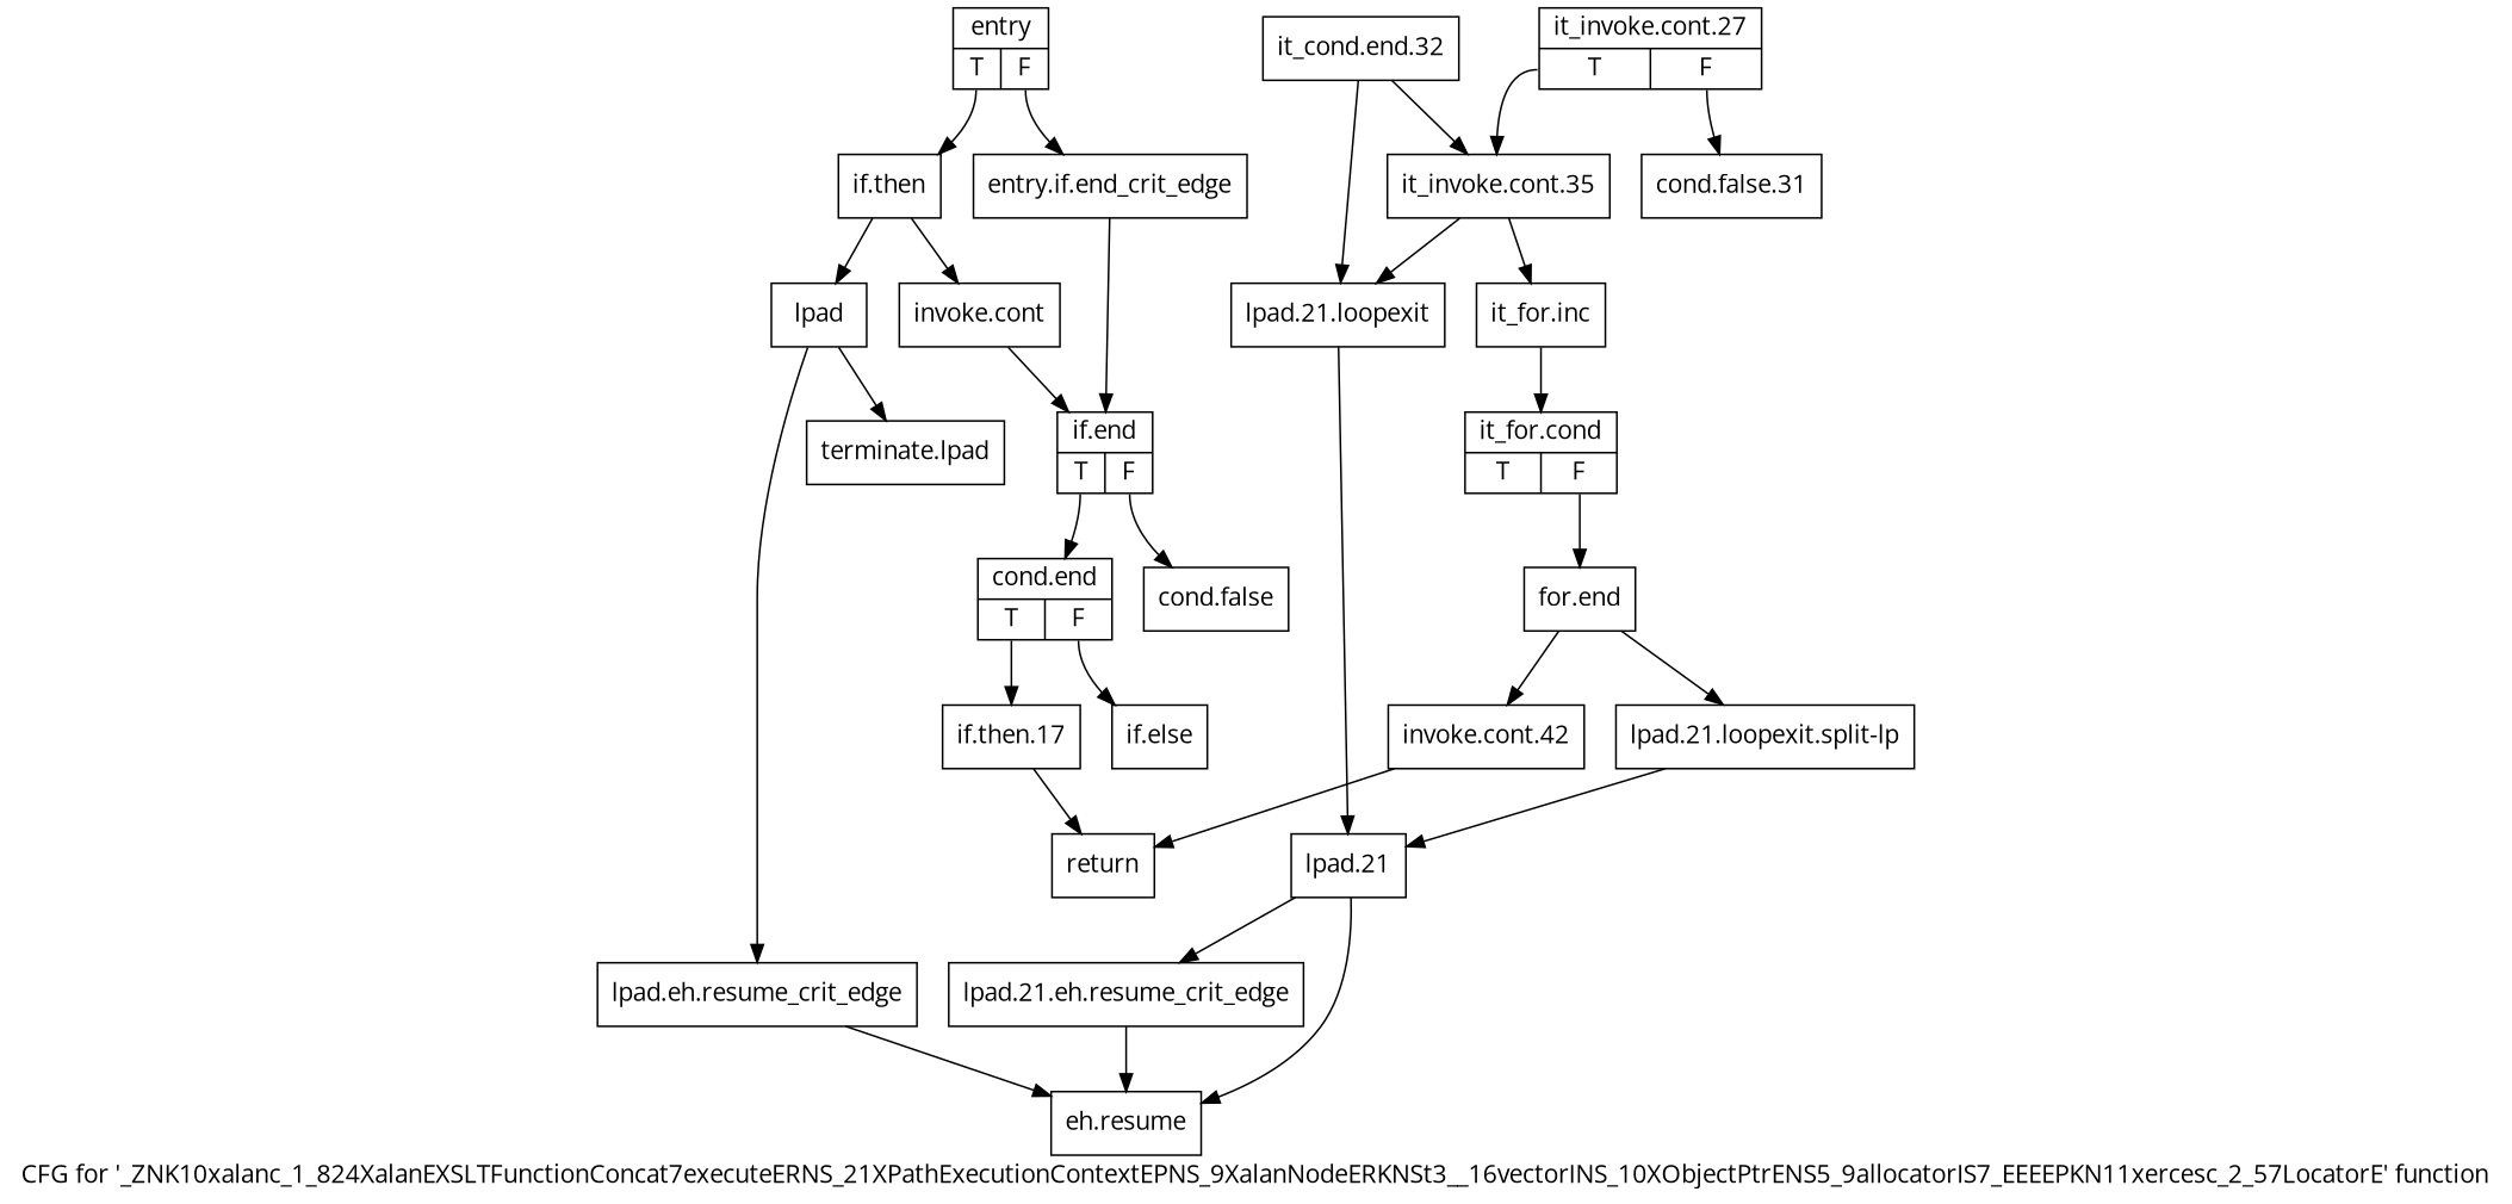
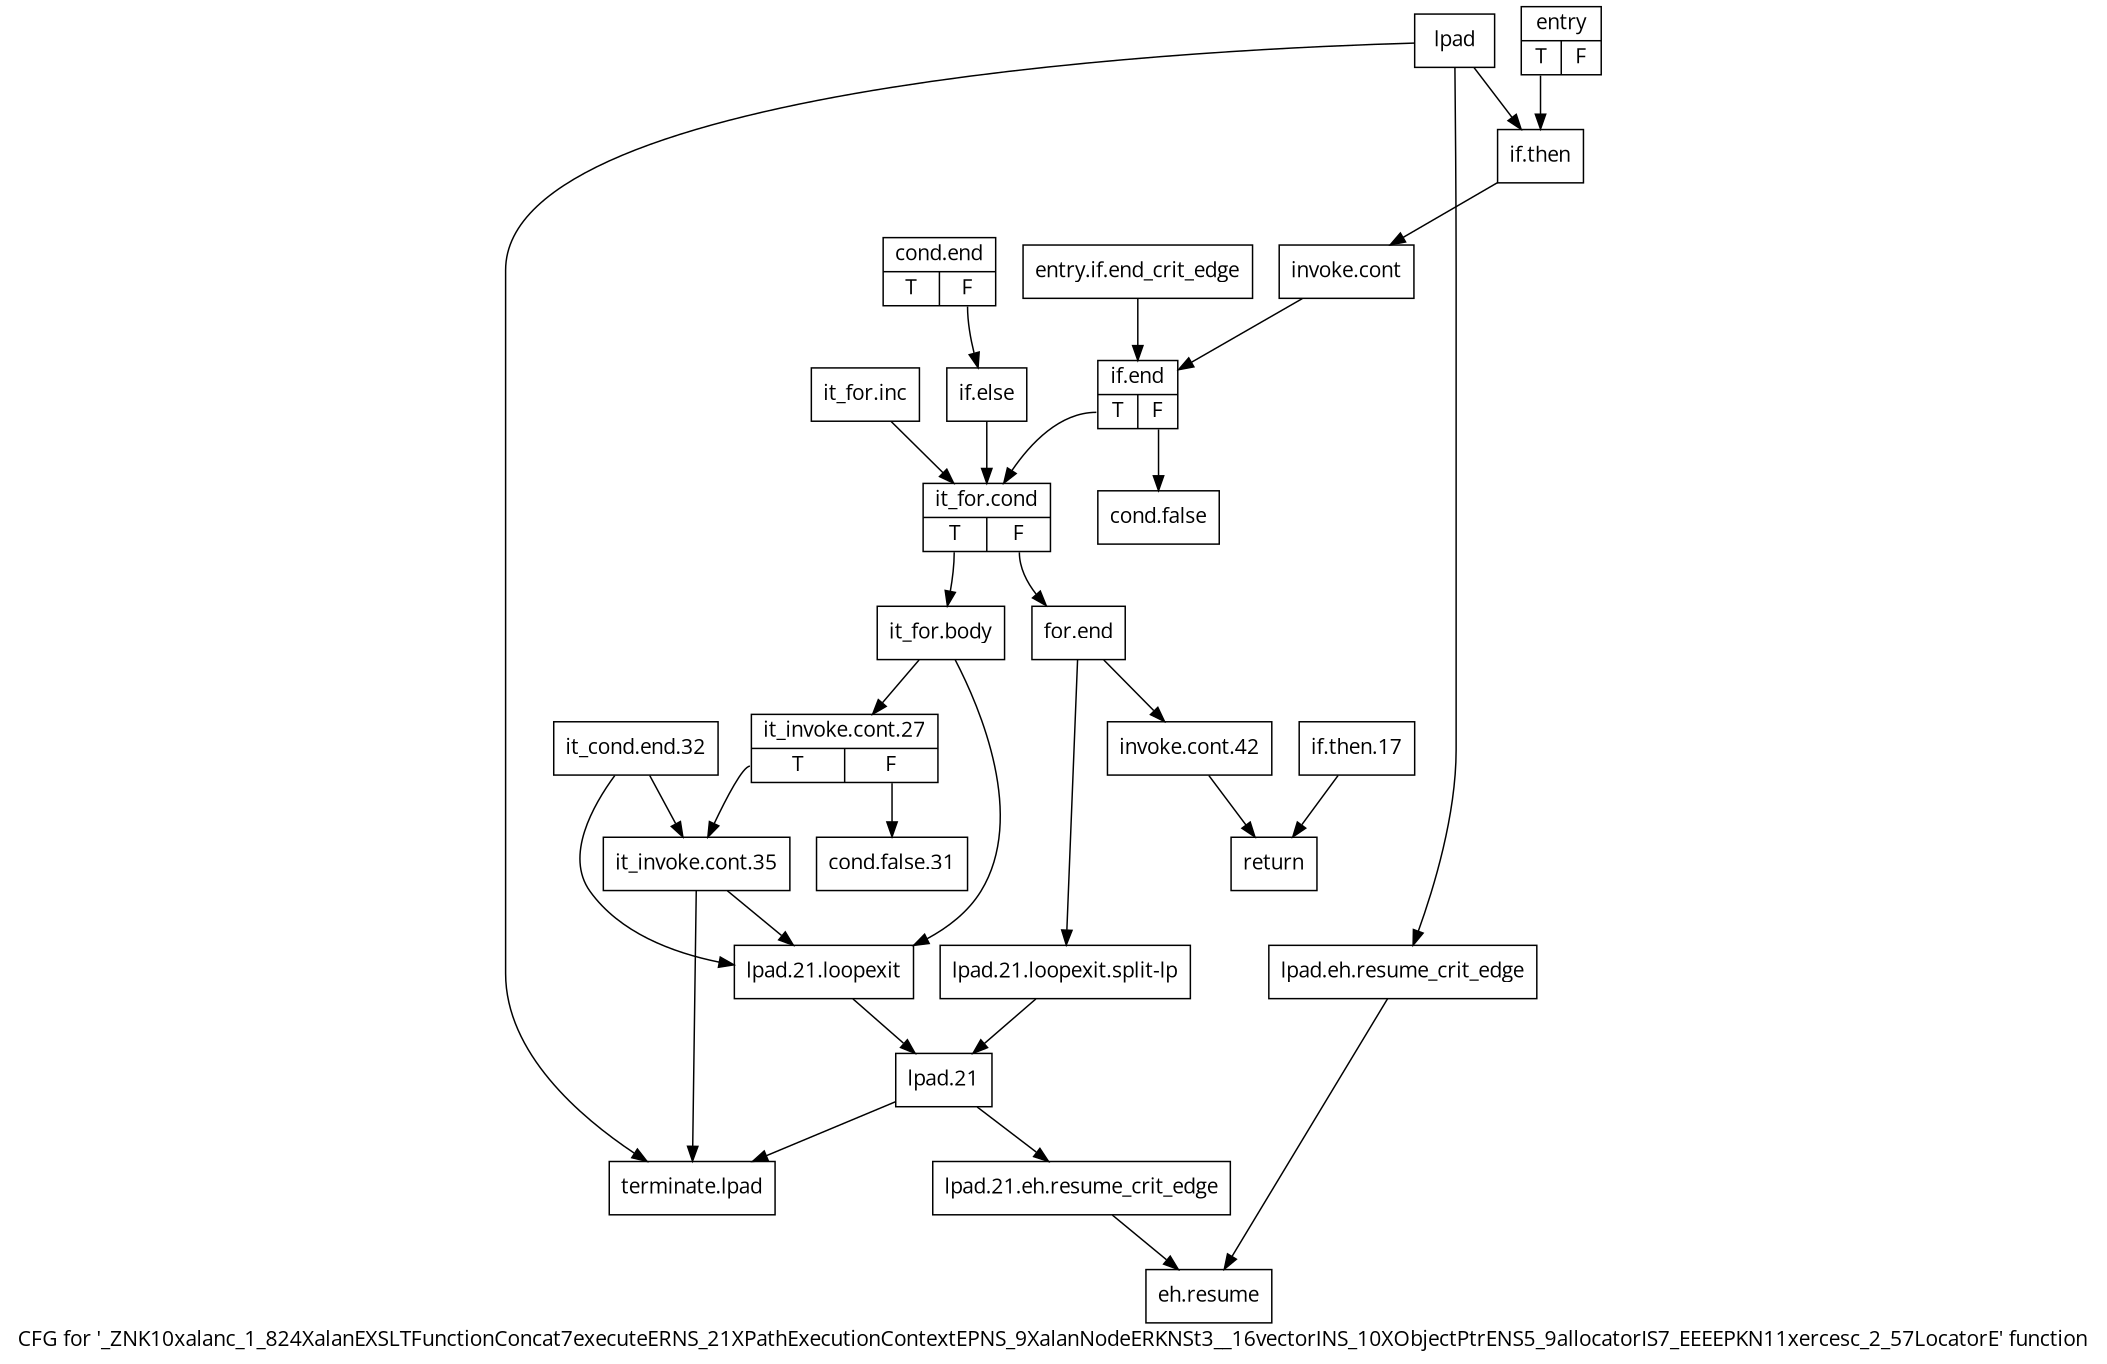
  digraph {
    fontname="Open Sans"
    label="CFG for '_ZNK10xalanc_1_824XalanEXSLTFunctionConcat7executeERNS_21XPathExecutionContextEPNS_9XalanNodeERKNSt3__16vectorINS_10XObjectPtrENS5_9allocatorIS7_EEEEPKN11xercesc_2_57LocatorE' function"
    node [fontname="Open Sans" shape=record]
    edge [fontname="Open Sans"]
    n1 [label="{entry|{<s0>T|<s1>F}}"]
    n2 [label="{if.then}"]
    n3 [label="{entry.if.end_crit_edge}"]
    n4 [label="{invoke.cont}"]
    n5 [label="{lpad}"]
    n6 [label="{if.end|{<s0>T|<s1>F}}"]
    n7 [label="{lpad.eh.resume_crit_edge}"]
    n8 [label="{terminate.lpad}"]
    n9 [label="{cond.end|{<s0>T|<s1>F}}"]
    n10 [label="{cond.false}"]
    n11 [label="{if.then.17}"]
    n12 [label="{if.else}"]
    n13 [label="{eh.resume}"]
    n14 [label="{return}"]
    n15 [label="{it_for.cond|{<s0>T|<s1>F}}"]
+   n16 [label="{it_for.body}"]
    n17 [label="{for.end}"]
    n18 [label="{it_invoke.cont.27|{<s0>T|<s1>F}}"]
    n19 [label="{lpad.21.loopexit}"]
    n20 [label="{lpad.21.loopexit.split-lp}"]
    n21 [label="{invoke.cont.42}"]
    n22 [label="{cond.false.31}"]
    n23 [label="{it_invoke.cont.35}"]
    n24 [label="{lpad.21}"]
    n25 [label="{it_cond.end.32}"]
    n26 [label="{lpad.21.eh.resume_crit_edge}"]
    n27 [label="{it_for.inc}"]
    n1 -> n2 [tailport=s0]
-   n1 -> n3 [tailport=s1]
    n2 -> n4
-   n2 -> n5
+   n5 -> n2
    n3 -> n6
    n4 -> n6
    n5 -> n7
    n5 -> n8
-   n6 -> n9 [tailport=s0]
+   n6 -> n15 [tailport=s0]
    n6 -> n10 [tailport=s1]
    n7 -> n13
-   n9 -> n11 [tailport=s0]
    n9 -> n12 [tailport=s1]
    n11 -> n14
+   n12 -> n15
+   n15 -> n16 [tailport=s0]
    n15 -> n17 [tailport=s1]
+   n16 -> n18
+   n16 -> n19
    n17 -> n20
    n17 -> n21
    n18 -> n22 [tailport=s1]
    n18 -> n23 [tailport=s0]
    n19 -> n24
    n20 -> n24
    n21 -> n14
    n23 -> n19
-   n23 -> n27
-   n24 -> n13
+   n23 -> n8
+   n24 -> n8
    n24 -> n26
    n25 -> n19
    n25 -> n23
    n26 -> n13
    n27 -> n15
  }
